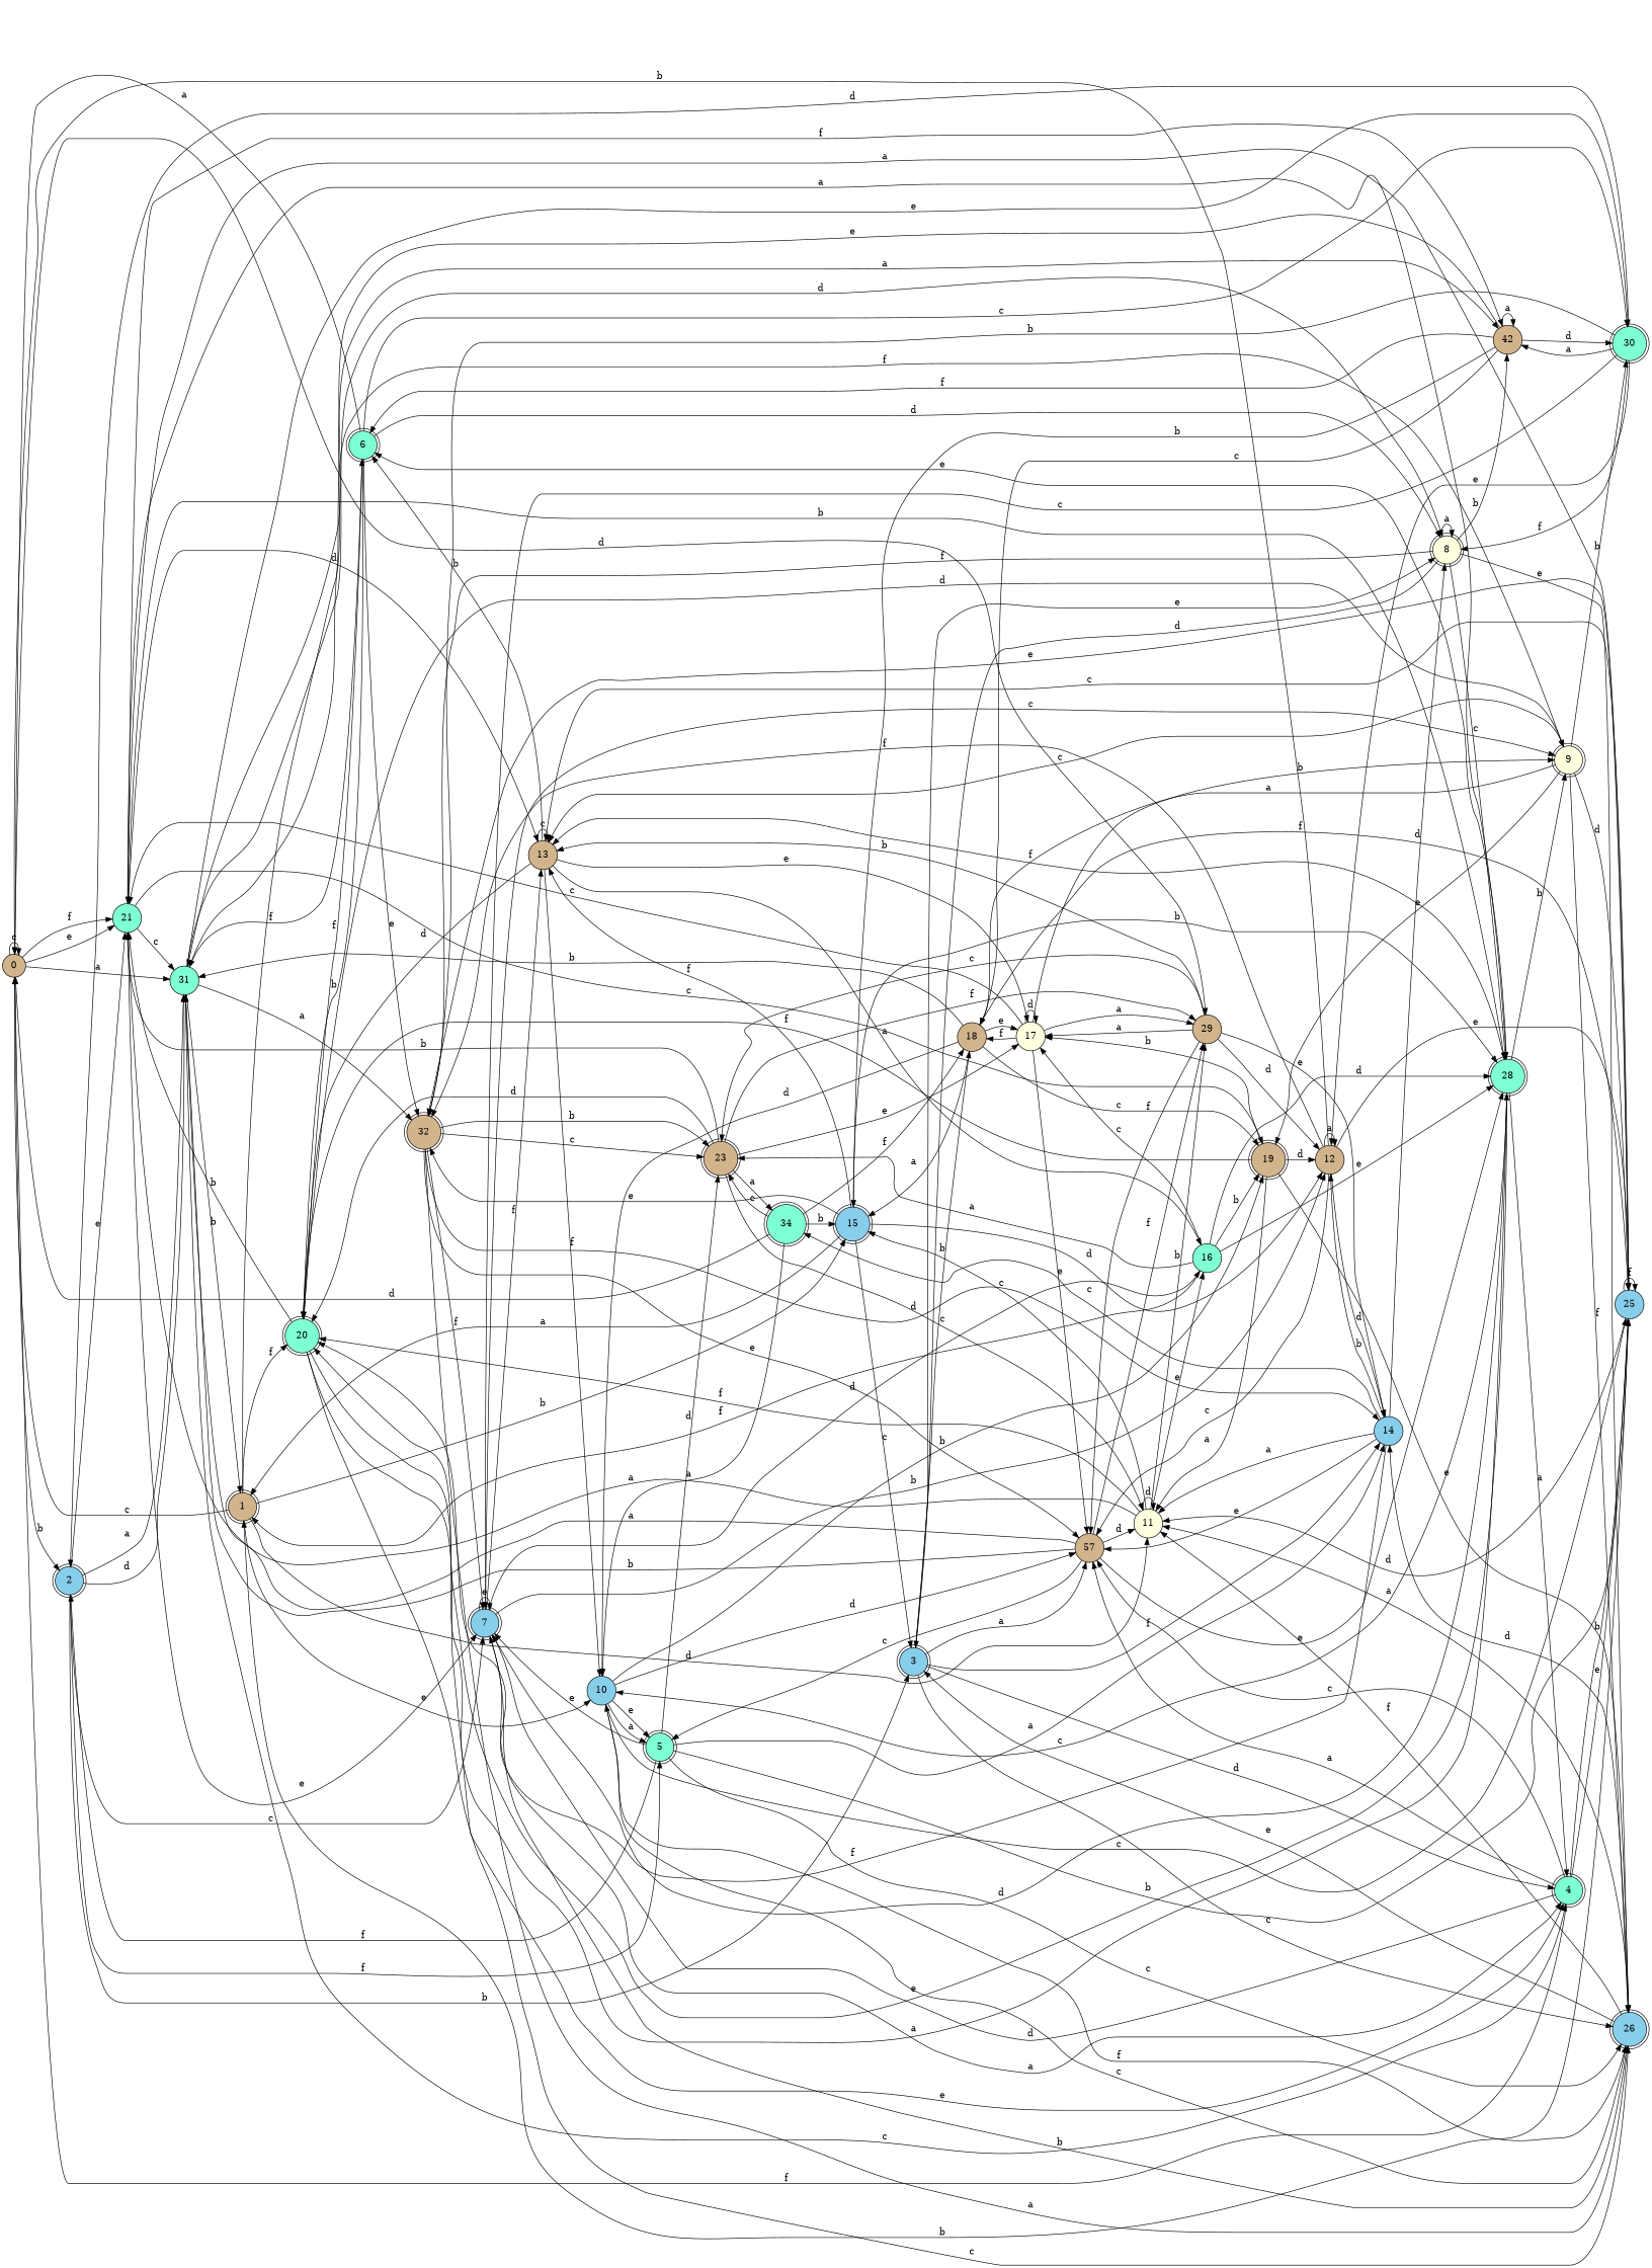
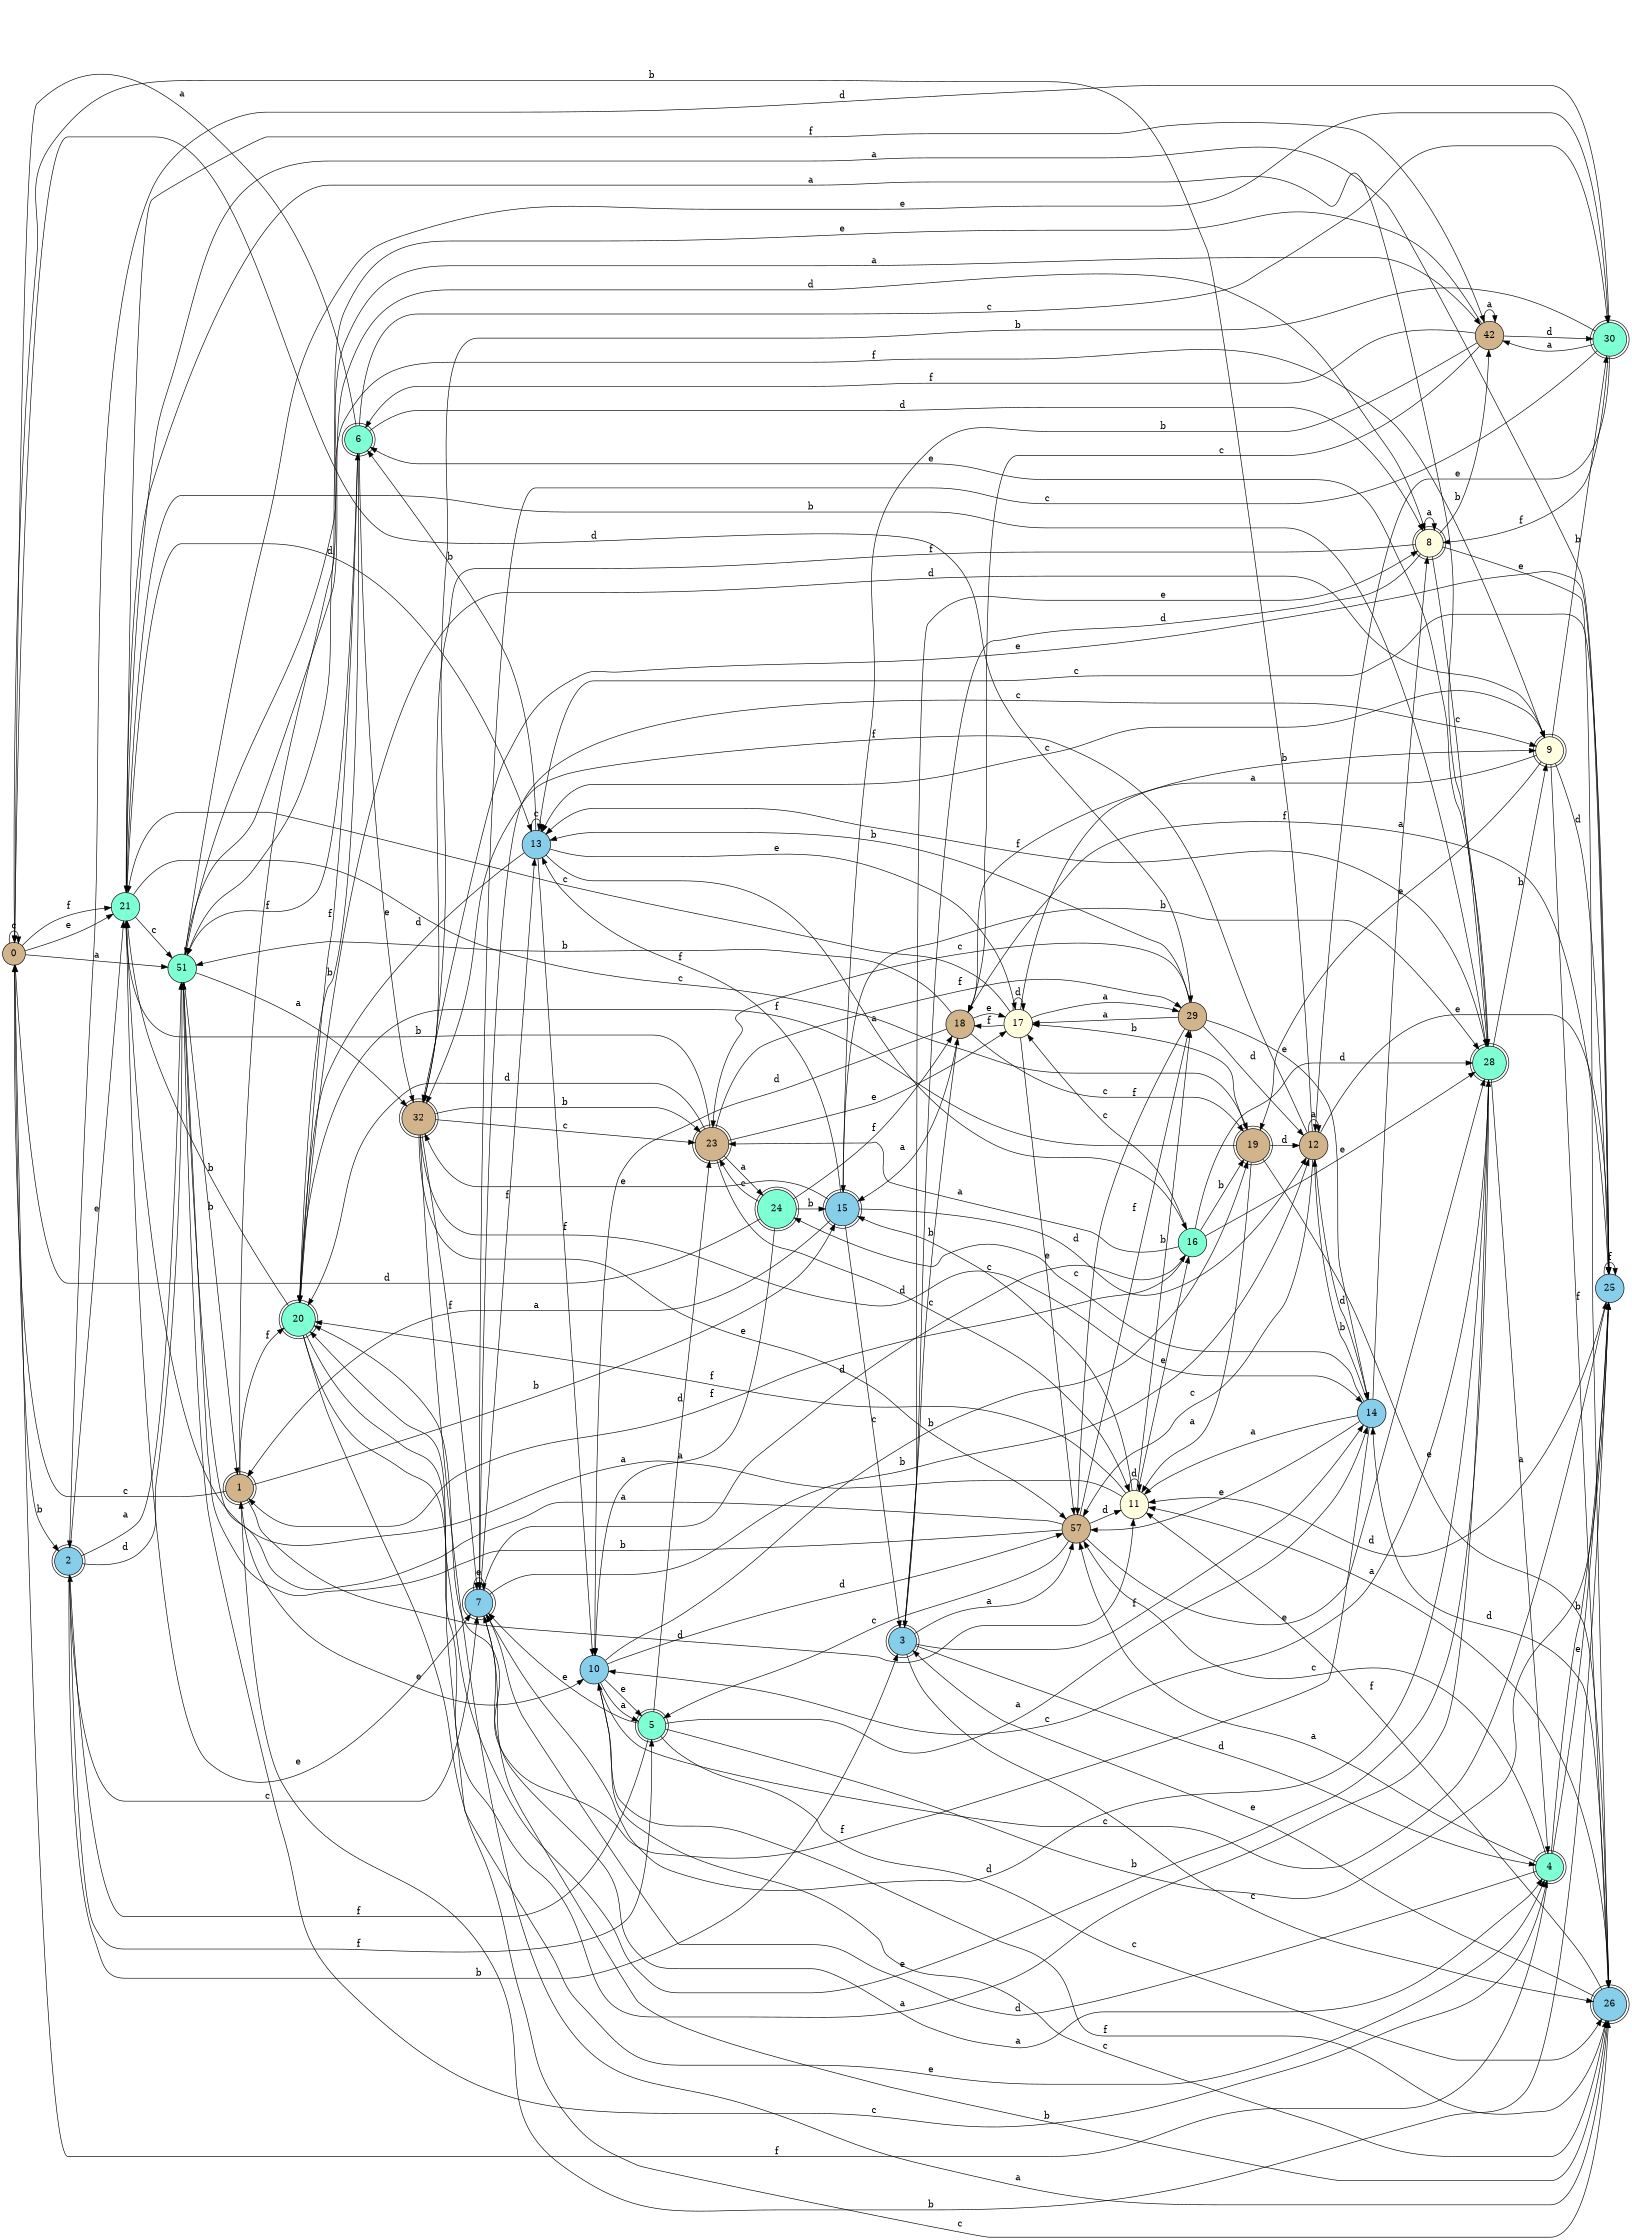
  digraph {
    rankdir=LR
    node [color=black fillcolor=tan shape=doublecircle style="rounded,filled"]
    n1 [label=0 shape=circle style=filled]
    n2 [fillcolor=skyblue label=2]
    n3 [fillcolor=aquamarine label=21 shape=circle style=filled]
-   n4 [fillcolor=aquamarine label=31 shape=circle style=filled]
+   n4 [fillcolor=aquamarine label=51 shape=circle style=filled]
    n5 [label=29 shape=circle style=filled]
    n6 [fillcolor=skyblue label=3]
    n7 [fillcolor=aquamarine label=5]
    n8 [fillcolor=skyblue label=7]
    n9 [label=18 shape=circle style=filled]
    n10 [fillcolor=skyblue label=10 shape=circle style=filled]
    n11 [fillcolor=skyblue label=15]
    n12 [fillcolor=skyblue label=25 shape=circle style=filled]
    n13 [label=19]
    n14 [fillcolor=lightyellow label=17 shape=circle style=filled]
    n15 [label=42 shape=circle style=filled]
-   n16 [label=13 shape=circle style=filled]
+   n16 [fillcolor=skyblue label=13 shape=circle style=filled]
    n17 [fillcolor=aquamarine label=28]
    n18 [label=1]
    n19 [fillcolor=aquamarine label=4]
    n20 [fillcolor=lightyellow label=8]
    n21 [fillcolor=aquamarine label=30]
    n22 [label=32]
    n23 [fillcolor=lightyellow label=9]
    n24 [fillcolor=lightyellow label=11 shape=circle style=filled]
    n25 [fillcolor=aquamarine label=20]
    n26 [fillcolor=skyblue label=26]
    n27 [label=57 shape=circle style=filled]
    n28 [fillcolor=aquamarine label=16 shape=circle style=filled]
    n29 [label=12 shape=circle style=filled]
    n30 [fillcolor=aquamarine label=6]
    n31 [fillcolor=skyblue label=14 shape=circle style=filled]
    n32 [label=23]
-   n33 [fillcolor=aquamarine label=34]
+   n33 [fillcolor=aquamarine label=24]
    n1 -> n1 [label=c]
    n1 -> n2 [label=b]
    n1 -> n3 [label=e]
    n1 -> n3 [label=f]
    n1 -> n4 [label=a]
    n1 -> n5 [label=d]
    n2 -> n3 [label=e]
    n2 -> n4 [label=a]
    n2 -> n4 [label=d]
    n2 -> n6 [label=b]
    n2 -> n7 [label=f]
    n2 -> n8 [label=c]
    n3 -> n4 [label=c]
    n3 -> n8 [label=e]
    n3 -> n13 [label=c]
    n3 -> n15 [label=f]
    n3 -> n16 [label=d]
    n3 -> n17 [label=a]
    n3 -> n17 [label=b]
    n4 -> n18 [label=b]
    n4 -> n19 [label=c]
    n4 -> n20 [label=d]
    n4 -> n21 [label=e]
    n4 -> n22 [label=a]
    n4 -> n23 [label=f]
    n5 -> n14 [label=a]
    n5 -> n16 [label=b]
    n5 -> n27 [label=f]
    n5 -> n29 [label=d]
    n5 -> n31 [label=e]
    n5 -> n32 [label=c]
    n6 -> n9 [label=b]
    n6 -> n19 [label=d]
    n6 -> n20 [label=e]
    n6 -> n26 [label=c]
    n6 -> n27 [label=a]
    n6 -> n31 [label=f]
    n7 -> n2 [label=f]
    n7 -> n8 [label=e]
    n7 -> n12 [label=b]
    n7 -> n26 [label=c]
    n7 -> n31 [label=a]
    n7 -> n32 [label=d]
    n8 -> n8 [label=e]
    n8 -> n16 [label=f]
    n8 -> n19 [label=a]
    n8 -> n23 [label=c]
    n8 -> n28 [label=d]
    n8 -> n29 [label=b]
    n9 -> n4 [label=b]
    n9 -> n10 [label=d]
    n9 -> n11 [label=a]
    n9 -> n12 [label=f]
    n9 -> n13 [label=c]
    n9 -> n14 [label=e]
    n10 -> n7 [label=a]
    n10 -> n7 [label=e]
    n10 -> n12 [label=c]
    n10 -> n13 [label=b]
    n10 -> n26 [label=f]
    n10 -> n27 [label=d]
    n11 -> n6 [label=c]
    n11 -> n16 [label=f]
    n11 -> n17 [label=b]
    n11 -> n18 [label=a]
    n11 -> n22 [label=e]
    n11 -> n29 [label=d]
    n12 -> n3 [label=a]
    n12 -> n12 [label=f]
    n12 -> n16 [label=c]
    n12 -> n18 [label=b]
    n12 -> n22 [label=e]
    n12 -> n24 [label=d]
    n13 -> n14 [label=b]
    n13 -> n24 [label=a]
    n13 -> n25 [label=f]
    n13 -> n26 [label=e]
    n13 -> n29 [label=d]
    n14 -> n3 [label=c]
    n14 -> n5 [label=a]
    n14 -> n9 [label=f]
    n14 -> n14 [label=d]
    n14 -> n23 [label=b]
    n14 -> n27 [label=e]
    n15 -> n4 [label=e]
    n15 -> n9 [label=c]
    n15 -> n11 [label=b]
    n15 -> n15 [label=a]
    n15 -> n21 [label=d]
    n15 -> n30 [label=f]
    n16 -> n10 [label=f]
    n16 -> n14 [label=e]
    n16 -> n16 [label=c]
    n16 -> n25 [label=d]
    n16 -> n28 [label=a]
    n16 -> n30 [label=b]
    n17 -> n8 [label=d]
    n17 -> n10 [label=c]
    n17 -> n16 [label=f]
    n17 -> n19 [label=a]
    n17 -> n23 [label=b]
    n17 -> n25 [label=e]
    n17 -> n30 [label=e]
    n18 -> n1 [label=c]
    n18 -> n10 [label=e]
    n18 -> n11 [label=b]
    n18 -> n15 [label=a]
    n18 -> n24 [label=d]
    n18 -> n25 [label=f]
    n19 -> n1 [label=f]
    n19 -> n8 [label=d]
    n19 -> n12 [label=b]
    n19 -> n12 [label=e]
    n19 -> n27 [label=a]
    n19 -> n27 [label=c]
    n20 -> n6 [label=d]
    n20 -> n15 [label=b]
    n20 -> n17 [label=c]
    n20 -> n20 [label=a]
    n20 -> n22 [label=f]
    n20 -> n26 [label=e]
    n21 -> n2 [label=d]
    n21 -> n8 [label=c]
    n21 -> n15 [label=a]
    n21 -> n20 [label=f]
    n21 -> n22 [label=b]
    n21 -> n29 [label=e]
    n22 -> n8 [label=f]
    n22 -> n26 [label=a]
    n22 -> n27 [label=e]
    n22 -> n31 [label=d]
    n22 -> n32 [label=b]
    n22 -> n32 [label=c]
    n23 -> n9 [label=a]
    n23 -> n12 [label=d]
    n23 -> n13 [label=e]
    n23 -> n16 [label=c]
    n23 -> n21 [label=b]
    n23 -> n26 [label=f]
    n24 -> n3 [label=a]
    n24 -> n5 [label=b]
    n24 -> n11 [label=c]
    n24 -> n24 [label=d]
    n24 -> n25 [label=f]
    n24 -> n28 [label=e]
    n25 -> n3 [label=b]
    n25 -> n17 [label=a]
    n25 -> n19 [label=e]
    n25 -> n23 [label=d]
    n25 -> n26 [label=c]
    n25 -> n30 [label=f]
    n26 -> n6 [label=e]
    n26 -> n8 [label=b]
    n26 -> n10 [label=c]
    n26 -> n24 [label=a]
    n26 -> n24 [label=f]
    n26 -> n31 [label=d]
    n27 -> n4 [label=a]
    n27 -> n4 [label=b]
    n27 -> n5 [label=f]
    n27 -> n7 [label=c]
    n27 -> n17 [label=e]
    n27 -> n24 [label=d]
    n28 -> n13 [label=b]
    n28 -> n14 [label=c]
    n28 -> n17 [label=d]
    n28 -> n17 [label=e]
    n28 -> n18 [label=f]
    n28 -> n32 [label=a]
    n29 -> n1 [label=b]
    n29 -> n12 [label=e]
    n29 -> n22 [label=f]
    n29 -> n27 [label=c]
    n29 -> n29 [label=a]
    n29 -> n31 [label=d]
    n30 -> n1 [label=a]
    n30 -> n4 [label=f]
    n30 -> n20 [label=d]
    n30 -> n21 [label=c]
    n30 -> n22 [label=e]
    n30 -> n25 [label=b]
-   n31 -> n20 [label=d]
+   n31 -> n20 [label=a]
    n31 -> n24 [label=a]
    n31 -> n25 [label=f]
    n31 -> n27 [label=e]
    n31 -> n29 [label=b]
    n31 -> n33 [label=c]
    n32 -> n3 [label=b]
    n32 -> n5 [label=f]
    n32 -> n14 [label=e]
    n32 -> n24 [label=c]
    n32 -> n25 [label=d]
    n32 -> n33 [label=a]
    n33 -> n1 [label=d]
    n33 -> n9 [label=f]
    n33 -> n10 [label=a]
    n33 -> n11 [label=b]
    n33 -> n32 [label=c]
  }
